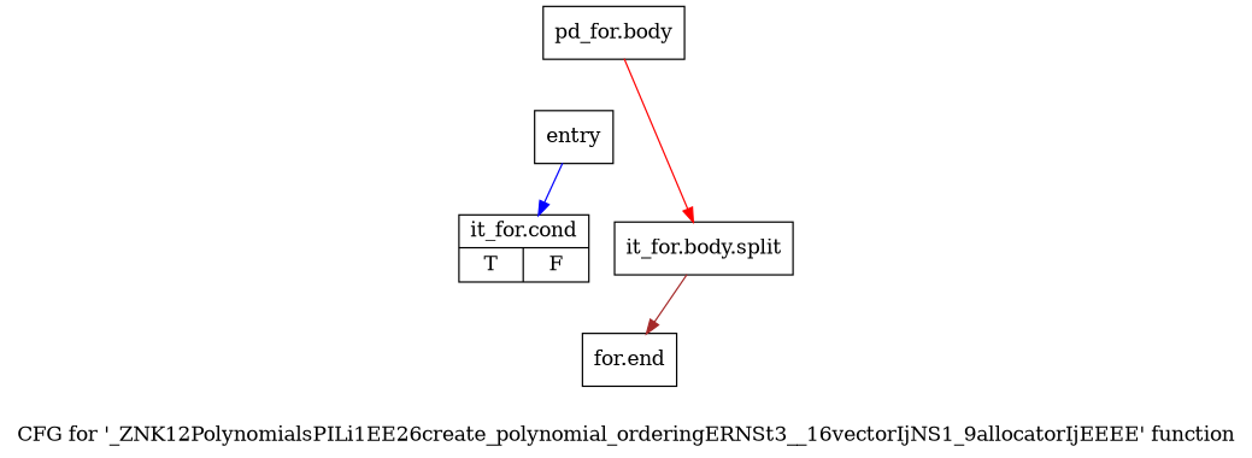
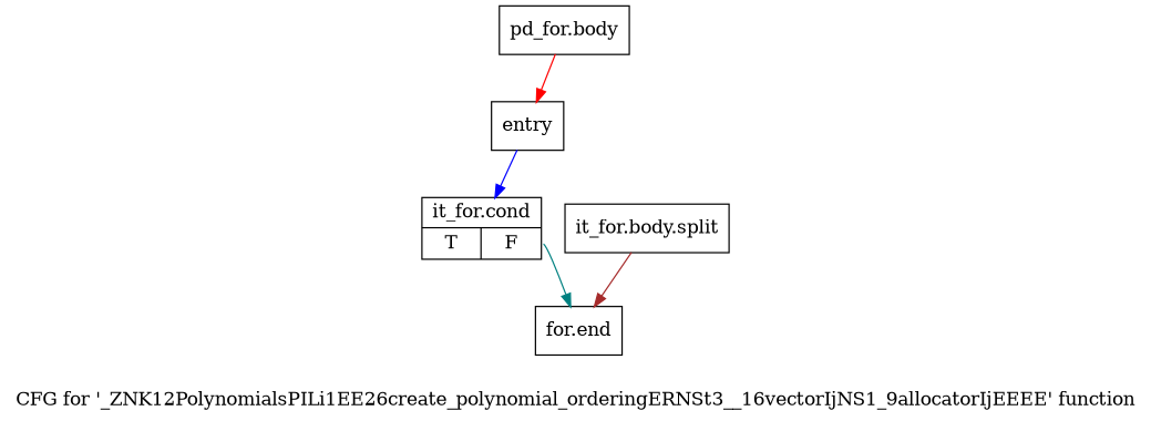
  digraph {
    label="CFG for '_ZNK12PolynomialsPILi1EE26create_polynomial_orderingERNSt3__16vectorIjNS1_9allocatorIjEEEE' function"
    node [shape=record]
    n1 [label="{entry}"]
    n2 [label="{it_for.cond|{<s0>T|<s1>F}}"]
    n3 [label="{for.end}"]
    n4 [label="{pd_for.body}"]
    n5 [label="{it_for.body.split}"]
    n1 -> n2 [color=blue]
-   n4 -> n5 [color=red]
+   n2 -> n3 [color=teal tailport=s1]
+   n4 -> n1 [color=red]
    n5 -> n3 [color=brown]
  }
